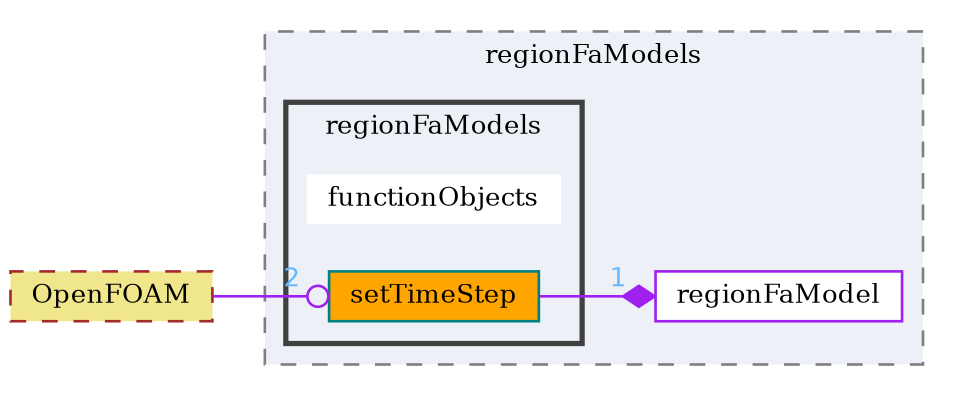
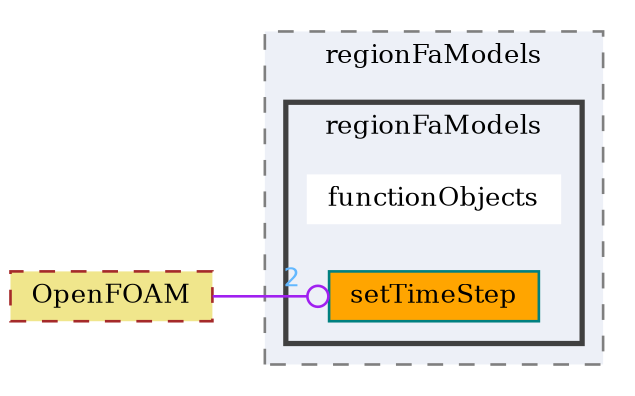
  digraph {
    compound=true
    fontname="DejaVu Serif"
    rankdir=LR
    node [color=brown fillcolor=white fontname="DejaVu Serif" fontsize=10 shape=box style=filled]
    edge [color=purple fontcolor=steelblue1 fontname="DejaVu Serif" fontsize=10 labeldistance=1.5 labelfontname=Helvetica labelfontsize=10]
    n1 [height=0.2 label=functionObjects shape=plaintext width=0.4]
    n2 [color=teal fillcolor=orange height=0.2 label=setTimeStep width=0.4]
-   n3 [color=purple height=0.2 label=regionFaModel width=0.4]
    n4 [fillcolor=khaki height=0.2 label=OpenFOAM style="filled,dashed" width=0.4]
    subgraph cluster_1 {
      bgcolor="#edf0f7"
      fontsize=10
      label=regionFaModels
      pencolor=grey50
      style="filled,dashed"
-     n3
      subgraph cluster_2 {
        bgcolor="#edf0f7"
        fontsize=10
        label=regionFaModels
        pencolor=grey25
        style="filled,bold"
        n1
        n2
      }
    }
-   n2 -> n3 [arrowhead=diamond headlabel=1]
    n4 -> n2 [arrowhead=odot headlabel=2]
  }
